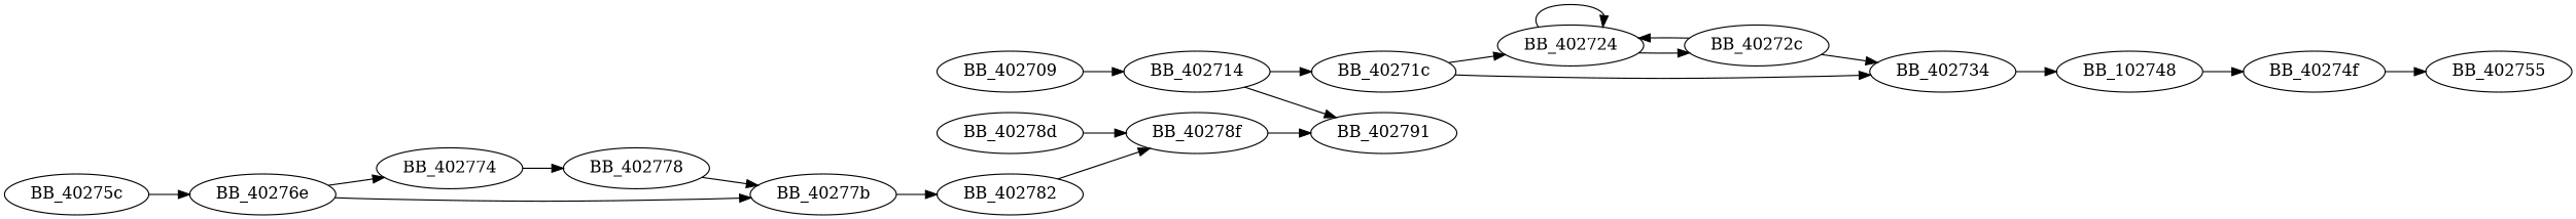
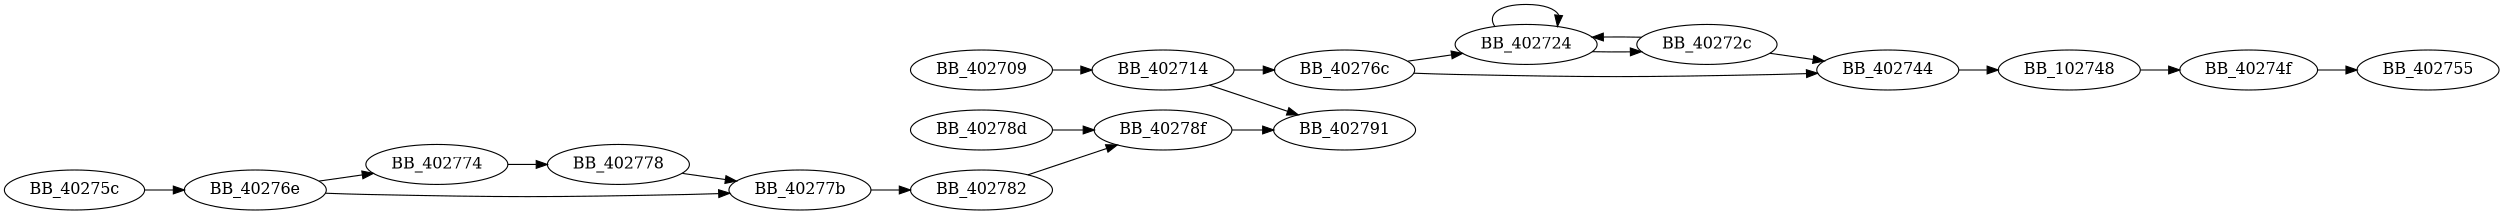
  digraph {
    rankdir=LR
    BB_402709
    BB_402714
-   BB_40271c
+   BB_40271c [label=BB_40276c]
    BB_402791
    BB_402724
-   BB_402734
+   BB_402734 [label=BB_402744]
    BB_40272c
    n8 [label=BB_102748]
    BB_40274f
    BB_402755
    BB_40278d
    BB_40278f
    BB_40275c
    BB_40276e
    n15 [label=BB_402774]
    BB_40277b
    BB_402778
    BB_402782
    BB_402709 -> BB_402714
    BB_402714 -> BB_40271c
    BB_402714 -> BB_402791
    BB_40271c -> BB_402724
    BB_40271c -> BB_402734
    BB_402724 -> BB_402724
    BB_402724 -> BB_40272c
    BB_402734 -> n8
    BB_40272c -> BB_402724
    BB_40272c -> BB_402734
    n8 -> BB_40274f
    BB_40274f -> BB_402755
    BB_40278d -> BB_40278f
    BB_40278f -> BB_402791
    BB_40275c -> BB_40276e
    BB_40276e -> n15
    BB_40276e -> BB_40277b
    n15 -> BB_402778
    BB_40277b -> BB_402782
    BB_402778 -> BB_40277b
    BB_402782 -> BB_40278f
  }
